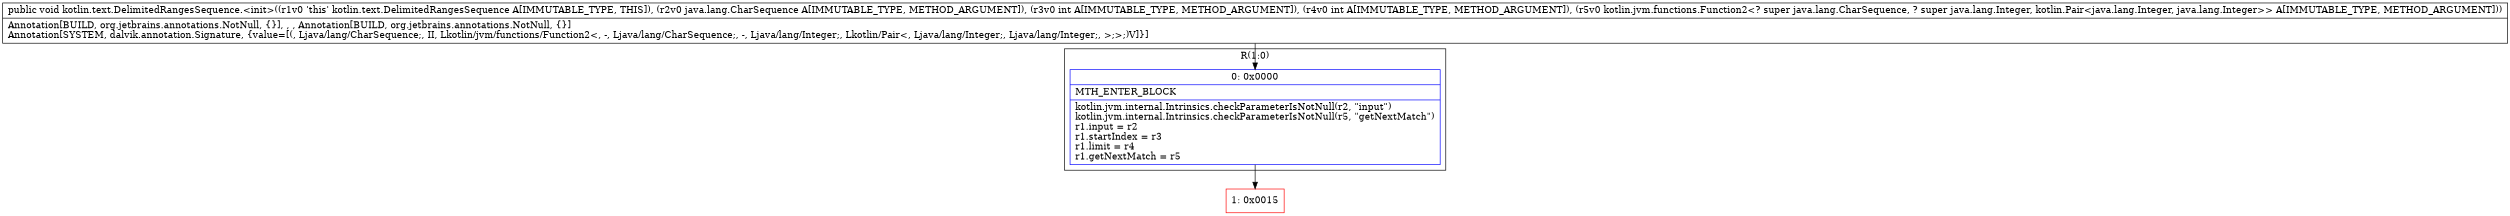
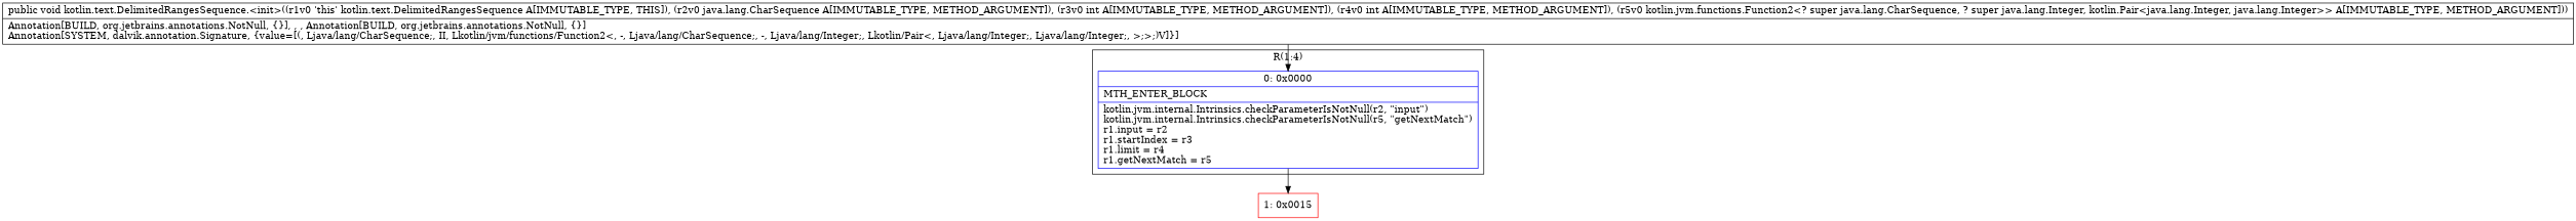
  digraph {
    node [shape=record]
    n1 [color=blue label="{0\:\ 0x0000|MTH_ENTER_BLOCK\l|kotlin.jvm.internal.Intrinsics.checkParameterIsNotNull(r2, \"input\")\lkotlin.jvm.internal.Intrinsics.checkParameterIsNotNull(r5, \"getNextMatch\")\lr1.input = r2\lr1.startIndex = r3\lr1.limit = r4\lr1.getNextMatch = r5\l}"]
    n2 [color=red label="{1\:\ 0x0015}"]
    n3 [label="{public void kotlin.text.DelimitedRangesSequence.\<init\>((r1v0 'this' kotlin.text.DelimitedRangesSequence A[IMMUTABLE_TYPE, THIS]), (r2v0 java.lang.CharSequence A[IMMUTABLE_TYPE, METHOD_ARGUMENT]), (r3v0 int A[IMMUTABLE_TYPE, METHOD_ARGUMENT]), (r4v0 int A[IMMUTABLE_TYPE, METHOD_ARGUMENT]), (r5v0 kotlin.jvm.functions.Function2\<? super java.lang.CharSequence, ? super java.lang.Integer, kotlin.Pair\<java.lang.Integer, java.lang.Integer\>\> A[IMMUTABLE_TYPE, METHOD_ARGUMENT]))  | Annotation[BUILD, org.jetbrains.annotations.NotNull, \{\}], , , Annotation[BUILD, org.jetbrains.annotations.NotNull, \{\}]\lAnnotation[SYSTEM, dalvik.annotation.Signature, \{value=[(, Ljava\/lang\/CharSequence;, II, Lkotlin\/jvm\/functions\/Function2\<, \-, Ljava\/lang\/CharSequence;, \-, Ljava\/lang\/Integer;, Lkotlin\/Pair\<, Ljava\/lang\/Integer;, Ljava\/lang\/Integer;, \>;\>;)V]\}]\l}"]
    subgraph cluster_1 {
-     label="R(1:0)"
+     label="R(1:4)"
      n1
    }
    n1 -> n2
    n3 -> n1
  }
